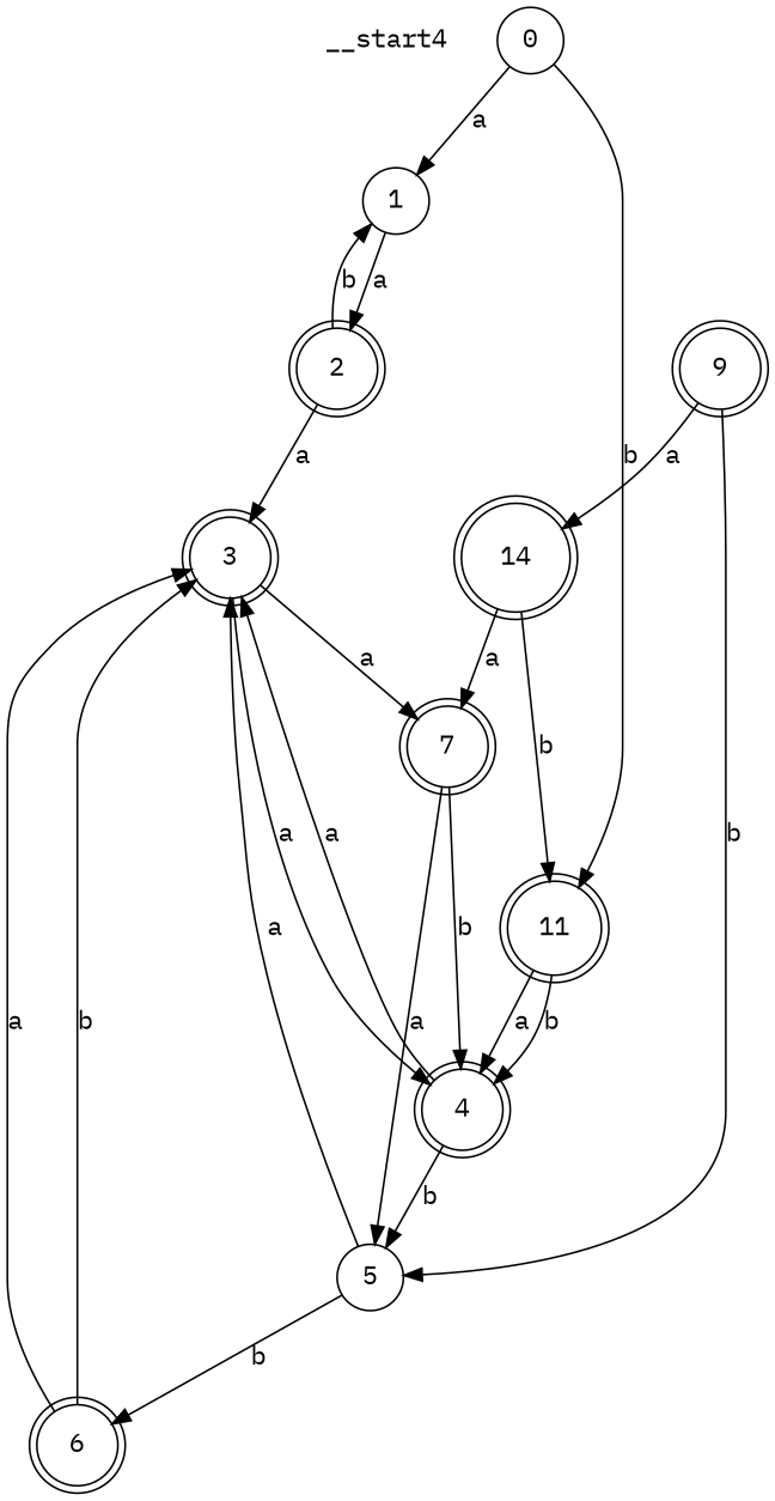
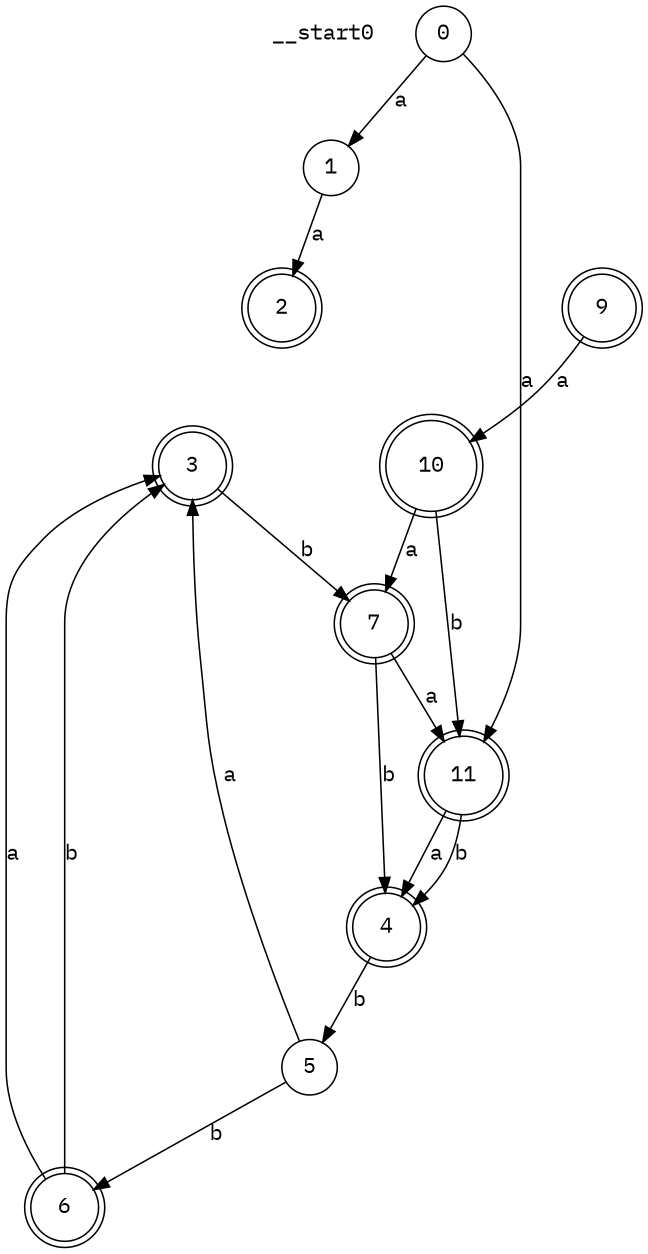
  digraph {
    fontname="IBM Plex Mono"
    rankdir=TB
    node [fontname="IBM Plex Mono" shape=doublecircle color=black fillcolor=white style="rounded,filled"]
    edge [fontname="IBM Plex Mono"]
-   __start0 [shape=none label=__start4 color="" fillcolor="" style=""]
+   __start0 [shape=none color="" fillcolor="" style=""]
    n2 [label=0 shape=circle style=filled]
    n3 [label=1 shape=circle style=filled]
    n4 [label=11]
    n5 [label=2]
    n6 [label=4]
    n7 [label=3]
    n8 [label=7]
    n9 [label=5 shape=circle style=filled]
    n10 [label=6]
    n11 [label=9]
-   n12 [label=14]
+   n12 [label=10]
    n2 -> n3 [label=a]
-   n2 -> n4 [label=b]
+   n2 -> n4 [label=a]
    n3 -> n5 [label=a]
    n4 -> n6 [label=a]
    n4 -> n6 [label=b]
-   n5 -> n3 [label=b]
-   n5 -> n7 [label=a]
-   n6 -> n7 [label=a]
    n6 -> n9 [label=b]
-   n7 -> n6 [label=a]
-   n7 -> n8 [label=a]
+   n7 -> n8 [label=b]
    n8 -> n6 [label=b]
-   n8 -> n9 [label=a]
+   n8 -> n4 [label=a]
    n9 -> n7 [label=a]
    n9 -> n10 [label=b]
    n10 -> n7 [label=a]
    n10 -> n7 [label=b]
-   n11 -> n9 [label=b]
    n11 -> n12 [label=a]
    n12 -> n4 [label=b]
    n12 -> n8 [label=a]
  }
